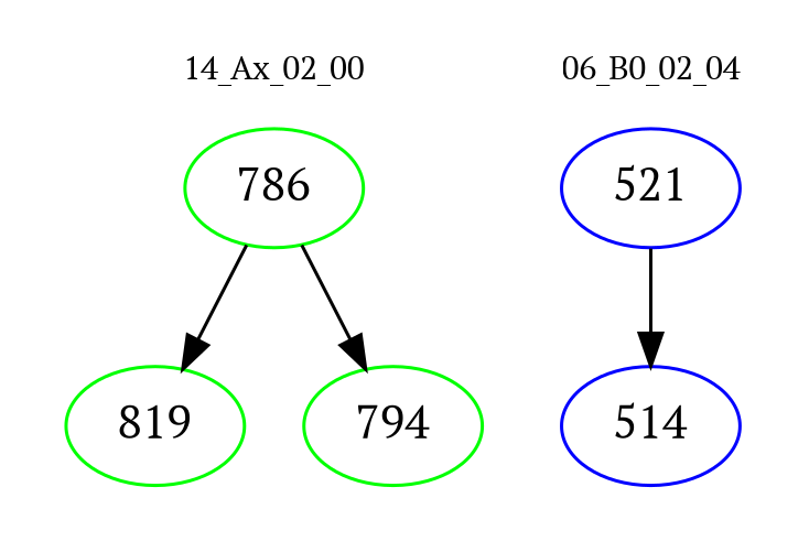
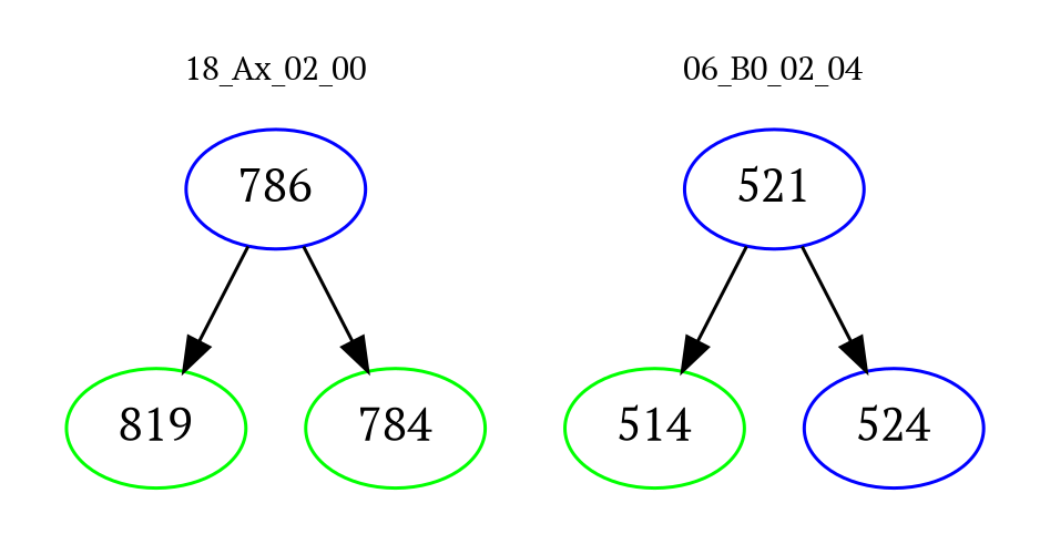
  digraph {
    fontname="PT Serif"
    node [color=blue fontname="PT Serif"]
    edge [color=black fontname="PT Serif"]
-   n1 [color=green label=786]
+   n1 [label=786]
    n2 [color=green label=819]
-   n3 [color=green label=794]
+   n3 [color=green label=784]
    n4 [label=521]
-   n5 [label=514]
+   n5 [color=green label=514]
+   n6 [label=524]
    subgraph cluster_1 {
      color=white
      fontsize=10
-     label="14_Ax_02_00"
+     label="18_Ax_02_00"
      n1
      n2
      n3
    }
    subgraph cluster_2 {
      color=white
      fontsize=10
      label="06_B0_02_04"
      n4
      n5
+     n6
    }
    n1 -> n2
    n1 -> n3
    n4 -> n5
+   n4 -> n6
  }
